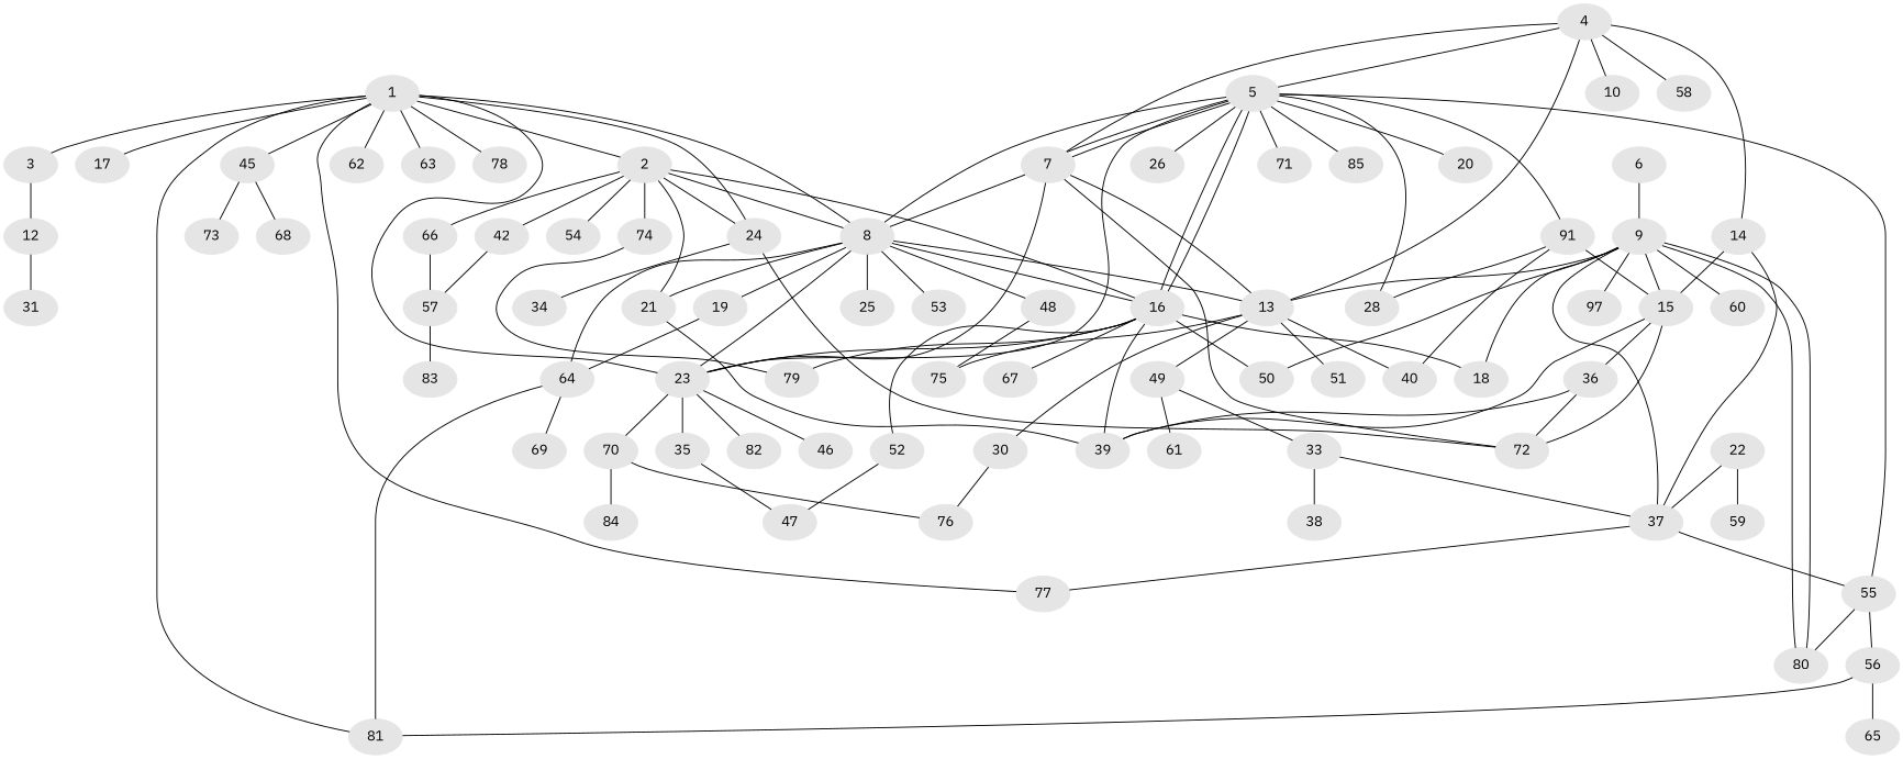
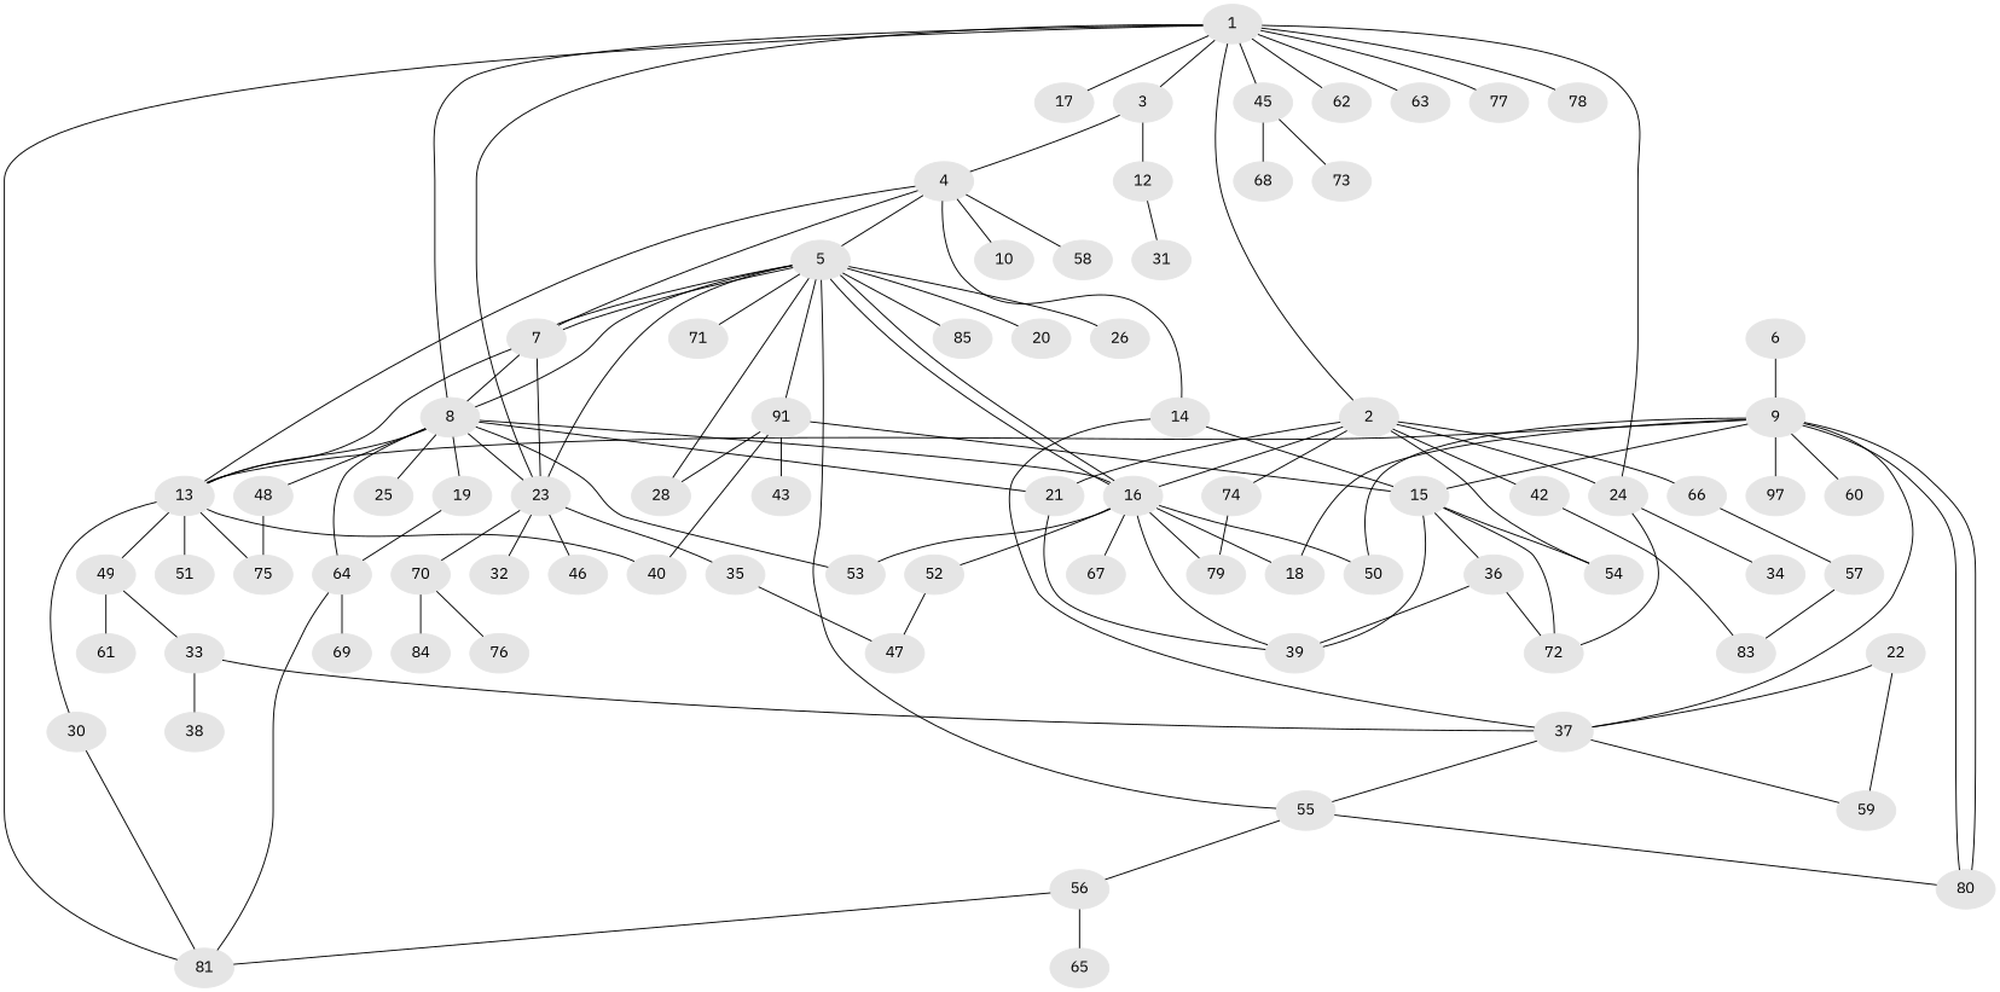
  graph {
    fontname="IBM Plex Sans"
    node [color=gray90 fontname="IBM Plex Sans" style=filled]
    edge [fontname="IBM Plex Sans"]
    1
    2
    3
    8
    17
    23
    24
    45
    62
    63
    77
    78
    81
    16
    21
    42
    54
    66
    74
    4
    12
    6
    9
    13
    19
    25
    48
    53
    64
-   32 [label=82]
+   32
    35
    46
    70
    72
    34
    68
    73
    18
    50
    39
    52
    67
    79
    83
    57
    14
    5
    7
    10
    58
    31
    15
    37
    n54 [label=91]
    20
    26
    28
    55
    71
    85
    40
    30
    49
    51
    75
+   43
    80
    56
    n69 [label=97]
    60
    69
    36
    22
    59
    33
    38
    61
    47
    76
    84
    65
    1 -- 2
    1 -- 3
    1 -- 8
    1 -- 17
    1 -- 23
    1 -- 24
    1 -- 45
    1 -- 62
    1 -- 63
    1 -- 77
    1 -- 78
    1 -- 81
-   2 -- 8
    2 -- 24
    2 -- 16
    2 -- 21
    2 -- 42
    2 -- 54
    2 -- 66
    2 -- 74
+   3 -- 4
    3 -- 12
    8 -- 23
    8 -- 16
    8 -- 21
    8 -- 13
    8 -- 19
    8 -- 25
    8 -- 48
    8 -- 53
    8 -- 64
    23 -- 32
    23 -- 35
    23 -- 46
    23 -- 70
    24 -- 72
    24 -- 34
    45 -- 68
    45 -- 73
-   16 -- 23
+   16 -- 53
    16 -- 18
    16 -- 50
    16 -- 39
    16 -- 52
    16 -- 67
    16 -- 79
    21 -- 39
-   42 -- 57
+   42 -- 83
    66 -- 57
    74 -- 79
    4 -- 13
    4 -- 14
    4 -- 5
    4 -- 7
    4 -- 10
    4 -- 58
    12 -- 31
    6 -- 9
    9 -- 13
    9 -- 18
    9 -- 50
    9 -- 15
    9 -- 37
    9 -- 80
    9 -- 80
    9 -- n69
    9 -- 60
    13 -- 40
    13 -- 30
    13 -- 49
    13 -- 51
    13 -- 75
    19 -- 64
    48 -- 75
    64 -- 81
    64 -- 69
    35 -- 47
    70 -- 76
    70 -- 84
    52 -- 47
    57 -- 83
    14 -- 15
    14 -- 37
    5 -- 8
    5 -- 23
    5 -- 16
    5 -- 16
    5 -- 7
    5 -- 7
    5 -- n54
    5 -- 20
    5 -- 26
    5 -- 28
    5 -- 55
    5 -- 71
    5 -- 85
    7 -- 8
    7 -- 23
    7 -- 13
-   7 -- 72
+   15 -- 54
    15 -- 72
    15 -- 39
    15 -- 36
-   37 -- 77
+   37 -- 59
    37 -- 55
    n54 -- 15
    n54 -- 28
    n54 -- 40
+   n54 -- 43
    55 -- 80
    55 -- 56
-   30 -- 76
+   30 -- 81
    49 -- 33
    49 -- 61
    56 -- 81
    56 -- 65
    36 -- 72
    36 -- 39
    22 -- 37
    22 -- 59
    33 -- 37
    33 -- 38
  }
